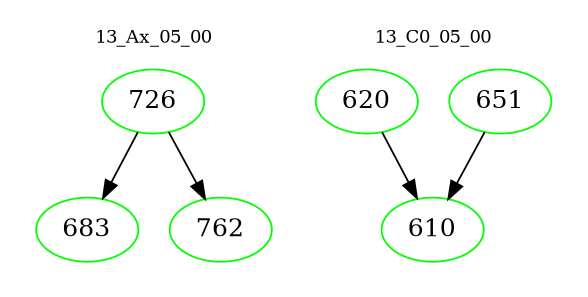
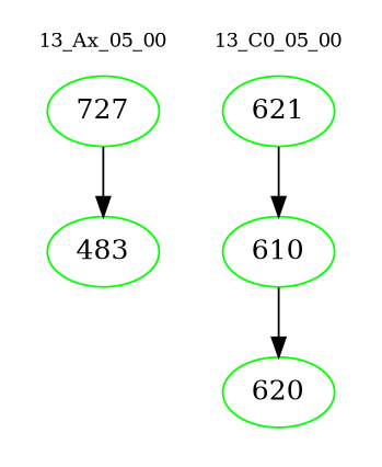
  digraph {
    node [color=green]
    edge [color=black]
-   n1 [label=726]
-   n2 [label=683]
-   n3 [label=762]
+   n1 [label=727]
+   n2 [label=483]
    n4 [label=610]
-   n5 [label=651]
+   n5 [label=621]
    n6 [label=620]
    subgraph cluster_1 {
      color=white
      fontsize=10
      label="13_Ax_05_00"
      n1
      n2
-     n3
    }
    subgraph cluster_2 {
      color=white
      fontsize=10
      label="13_C0_05_00"
      n4
      n5
      n6
    }
    n1 -> n2
-   n1 -> n3
-   n6 -> n4
+   n4 -> n6
    n5 -> n4
  }
